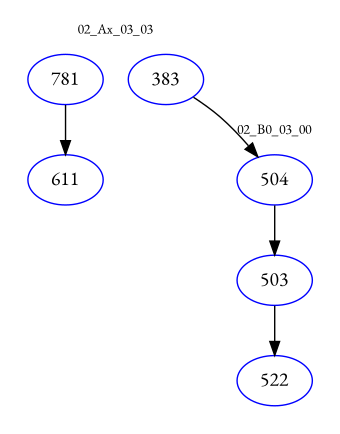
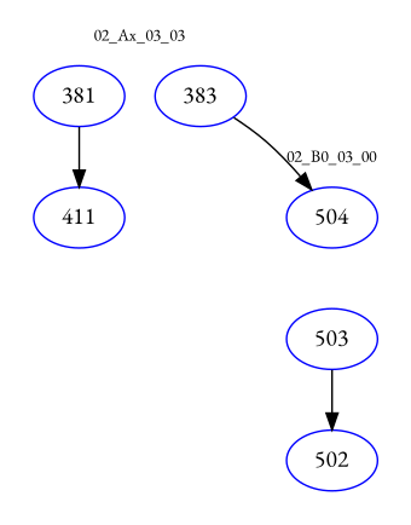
  digraph {
    fontname="EB Garamond"
    node [color=blue fontname="EB Garamond"]
    edge [color=black fontname="EB Garamond"]
    n1 [label=383]
-   n2 [label=781]
-   n3 [label=611]
+   n2 [label=381]
+   n3 [label=411]
    n4 [label=504]
    n5 [label=503]
-   n6 [label=522]
+   n6 [label=502]
    subgraph cluster_1 {
      color=white
      fontsize=10
      label="02_Ax_03_03"
      n1
      n2
      n3
    }
    subgraph cluster_2 {
      color=white
      fontsize=10
      label="02_B0_03_00"
      n4
      n5
      n6
    }
    n1 -> n4
    n2 -> n3
-   n4 -> n5
    n5 -> n6
  }
